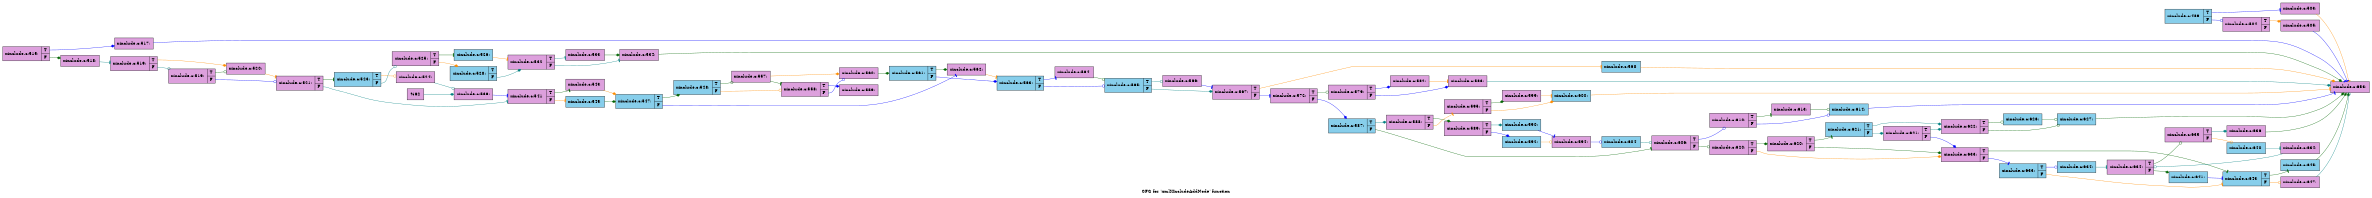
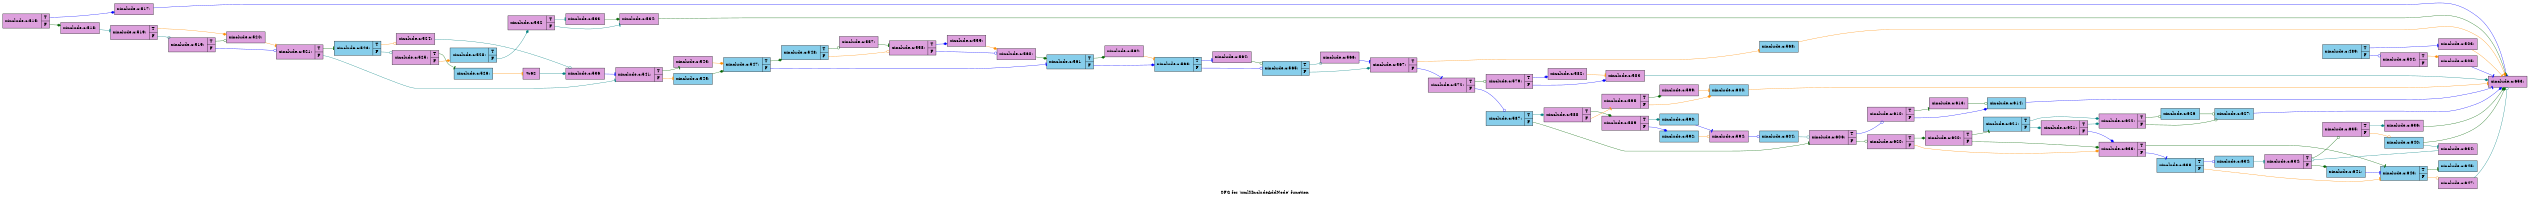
  digraph {
    label="CFG for 'xmlXIncludeAddNode' function"
    rankdir=LR
    node [fillcolor=plum shape=record style=filled]
    edge [arrowhead=diamond color=darkgreen]
    n1 [fillcolor=skyblue label="{xinclude.c:489:|{<s0>T|<s1>F}}"]
    n2 [label="{xinclude.c:503:}"]
    n3 [label="{xinclude.c:504:|{<s0>T|<s1>F}}"]
    n4 [label="{xinclude.c:653:}"]
    n5 [label="{xinclude.c:505:}"]
    n6 [label="{xinclude.c:515:|{<s0>T|<s1>F}}"]
    n7 [label="{xinclude.c:517:}"]
    n8 [label="{xinclude.c:518:}"]
    n9 [label="{xinclude.c:519:|{<s0>T|<s1>F}}"]
    n10 [label="{xinclude.c:520:}"]
    n11 [label="{xinclude.c:519:|{<s0>T|<s1>F}}"]
    n12 [label="{xinclude.c:521:|{<s0>T|<s1>F}}"]
    n13 [fillcolor=skyblue label="{xinclude.c:523:|{<s0>T|<s1>F}}"]
    n14 [label="{xinclude.c:541:|{<s0>T|<s1>F}}"]
    n15 [label="{xinclude.c:524:}"]
    n16 [label="{xinclude.c:525:|{<s0>T|<s1>F}}"]
    n17 [label="{xinclude.c:543:}"]
    n18 [fillcolor=skyblue label="{xinclude.c:545:}"]
    n19 [label="{xinclude.c:536:}"]
    n20 [fillcolor=skyblue label="{xinclude.c:526:}"]
    n21 [fillcolor=skyblue label="{xinclude.c:528:|{<s0>T|<s1>F}}"]
    n22 [fillcolor=skyblue label="{xinclude.c:547:|{<s0>T|<s1>F}}"]
    n23 [label="{%62}"]
    n24 [label="{xinclude.c:532:|{<s0>T|<s1>F}}"]
    n25 [label="{xinclude.c:533:}"]
    n26 [label="{xinclude.c:534:}"]
    n27 [fillcolor=skyblue label="{xinclude.c:548:|{<s0>T|<s1>F}}"]
    n28 [fillcolor=skyblue label="{xinclude.c:561:|{<s0>T|<s1>F}}"]
    n29 [label="{xinclude.c:557:}"]
    n30 [label="{xinclude.c:558:|{<s0>T|<s1>F}}"]
    n31 [label="{xinclude.c:562:}"]
    n32 [fillcolor=skyblue label="{xinclude.c:563:|{<s0>T|<s1>F}}"]
    n33 [label="{xinclude.c:559:}"]
    n34 [label="{xinclude.c:560:}"]
    n35 [label="{xinclude.c:564:}"]
    n36 [fillcolor=skyblue label="{xinclude.c:565:|{<s0>T|<s1>F}}"]
    n37 [label="{xinclude.c:566:}"]
    n38 [label="{xinclude.c:567:|{<s0>T|<s1>F}}"]
    n39 [fillcolor=skyblue label="{xinclude.c:568:}"]
    n40 [label="{xinclude.c:572:|{<s0>T|<s1>F}}"]
    n41 [label="{xinclude.c:579:|{<s0>T|<s1>F}}"]
    n42 [fillcolor=skyblue label="{xinclude.c:587:|{<s0>T|<s1>F}}"]
    n43 [label="{xinclude.c:582:}"]
    n44 [label="{xinclude.c:583:}"]
    n45 [label="{xinclude.c:588:|{<s0>T|<s1>F}}"]
    n46 [label="{xinclude.c:606:|{<s0>T|<s1>F}}"]
    n47 [label="{xinclude.c:589:|{<s0>T|<s1>F}}"]
    n48 [label="{xinclude.c:595:|{<s0>T|<s1>F}}"]
    n49 [label="{xinclude.c:610:|{<s0>T|<s1>F}}"]
    n50 [label="{xinclude.c:620:|{<s0>T|<s1>F}}"]
    n51 [fillcolor=skyblue label="{xinclude.c:590:}"]
    n52 [fillcolor=skyblue label="{xinclude.c:592:}"]
    n53 [label="{xinclude.c:599:}"]
    n54 [fillcolor=skyblue label="{xinclude.c:600:}"]
    n55 [label="{xinclude.c:613:}"]
    n56 [fillcolor=skyblue label="{xinclude.c:614:}"]
    n57 [label="{xinclude.c:620:|{<s0>T|<s1>F}}"]
    n58 [label="{xinclude.c:633:|{<s0>T|<s1>F}}"]
    n59 [label="{xinclude.c:594:}"]
    n60 [fillcolor=skyblue label="{xinclude.c:604:}"]
    n61 [fillcolor=skyblue label="{xinclude.c:621:|{<s0>T|<s1>F}}"]
    n62 [fillcolor=skyblue label="{xinclude.c:643:|{<s0>T|<s1>F}}"]
    n63 [fillcolor=skyblue label="{xinclude.c:633:|{<s0>T|<s1>F}}"]
    n64 [label="{xinclude.c:622:|{<s0>T|<s1>F}}"]
    n65 [label="{xinclude.c:621:|{<s0>T|<s1>F}}"]
    n66 [fillcolor=skyblue label="{xinclude.c:645:}"]
    n67 [label="{xinclude.c:647:}"]
    n68 [fillcolor=skyblue label="{xinclude.c:634:}"]
    n69 [fillcolor=skyblue label="{xinclude.c:626:}"]
    n70 [fillcolor=skyblue label="{xinclude.c:627:}"]
    n71 [label="{xinclude.c:634:|{<s0>T|<s1>F}}"]
    n72 [label="{xinclude.c:635:|{<s0>T|<s1>F}}"]
    n73 [fillcolor=skyblue label="{xinclude.c:641:}"]
    n74 [label="{xinclude.c:636:}"]
    n75 [fillcolor=skyblue label="{xinclude.c:640:}"]
    n76 [label="{xinclude.c:634:}"]
    n1 -> n2 [arrowhead=tee color=blue tailport=s0]
    n1 -> n3 [arrowhead=odot color=blue tailport=s1]
    n2 -> n4 [arrowhead=tee color=darkorange]
    n3 -> n5 [color=darkorange tailport=s0]
    n5 -> n4 [arrowhead=tee color=blue]
    n6 -> n7 [color=blue tailport=s0]
    n6 -> n8 [tailport=s1]
    n7 -> n4 [arrowhead=tee color=blue]
    n8 -> n9 [arrowhead=tee color=teal]
    n9 -> n10 [color=darkorange tailport=s0]
    n9 -> n11 [arrowhead=odot color=teal tailport=s1]
    n10 -> n12 [arrowhead=tee color=darkorange]
    n11 -> n10 [arrowhead=odot tailport=s0]
    n11 -> n12 [arrowhead=odot color=blue tailport=s1]
    n12 -> n13 [arrowhead=tee tailport=s0]
    n12 -> n14 [arrowhead=tee color=teal tailport=s1]
    n13 -> n15 [arrowhead=odot color=darkorange tailport=s0]
    n13 -> n16 [arrowhead=odot color=teal tailport=s1]
    n14 -> n17 [arrowhead=tee tailport=s0]
    n14 -> n18 [arrowhead=tee color=darkorange tailport=s1]
    n15 -> n19 [arrowhead=odot color=teal]
    n16 -> n20 [arrowhead=tee tailport=s0]
    n16 -> n21 [color=darkorange tailport=s1]
    n17 -> n22 [color=darkorange]
    n18 -> n22
    n19 -> n14 [arrowhead=tee color=blue]
-   n20 -> n24 [arrowhead=tee color=darkorange]
+   n20 -> n23 [arrowhead=tee color=darkorange]
    n21 -> n24 [color=teal tailport=s1]
    n22 -> n27 [tailport=s0]
-   n22 -> n31 [arrowhead=tee color=blue tailport=s1]
+   n22 -> n28 [arrowhead=tee color=blue tailport=s1]
    n23 -> n19 [color=teal]
    n24 -> n25 [arrowhead=tee color=teal tailport=s0]
    n24 -> n26 [arrowhead=tee color=teal tailport=s1]
    n25 -> n26
    n26 -> n4
    n27 -> n29 [arrowhead=odot tailport=s0]
    n27 -> n30 [arrowhead=odot color=darkorange tailport=s1]
    n28 -> n31 [tailport=s0]
    n28 -> n32 [color=blue tailport=s1]
    n29 -> n30 [arrowhead=tee]
    n30 -> n33 [color=blue tailport=s0]
    n30 -> n34 [arrowhead=odot color=blue tailport=s1]
    n31 -> n32 [arrowhead=tee color=darkorange]
    n32 -> n35 [arrowhead=tee color=blue tailport=s0]
    n32 -> n36 [arrowhead=odot color=blue tailport=s1]
-   n29 -> n34 [color=darkorange]
+   n33 -> n34 [color=darkorange]
    n34 -> n28
    n35 -> n36 [arrowhead=odot]
    n36 -> n37 [arrowhead=odot color=teal tailport=s0]
    n36 -> n38 [color=teal tailport=s1]
    n37 -> n38 [arrowhead=tee color=blue]
    n38 -> n39 [arrowhead=tee color=darkorange tailport=s0]
    n38 -> n40 [arrowhead=tee color=blue tailport=s1]
    n39 -> n4 [color=darkorange]
    n40 -> n41 [arrowhead=odot tailport=s0]
-   n40 -> n42 [color=blue tailport=s1]
+   n40 -> n42 [arrowhead=odot color=blue tailport=s1]
    n41 -> n43 [color=blue tailport=s0]
    n41 -> n44 [color=blue tailport=s1]
    n42 -> n45 [color=teal tailport=s0]
    n42 -> n46 [arrowhead=tee tailport=s1]
    n43 -> n44 [arrowhead=tee color=darkorange]
    n44 -> n4 [color=teal]
    n45 -> n47 [tailport=s0]
    n45 -> n48 [arrowhead=tee color=darkorange tailport=s1]
    n46 -> n49 [arrowhead=odot color=blue tailport=s0]
    n46 -> n50 [arrowhead=odot tailport=s1]
    n47 -> n51 [color=teal tailport=s0]
    n47 -> n52 [color=blue tailport=s1]
    n48 -> n53 [tailport=s0]
    n48 -> n54 [color=darkorange tailport=s1]
    n49 -> n55 [arrowhead=tee tailport=s0]
-   n49 -> n56 [arrowhead=odot color=blue tailport=s1]
+   n49 -> n56 [color=blue tailport=s1]
    n50 -> n57 [tailport=s0]
    n50 -> n58 [color=darkorange tailport=s1]
    n51 -> n59 [arrowhead=tee color=blue]
    n52 -> n59 [arrowhead=odot color=darkorange]
    n53 -> n54 [arrowhead=tee color=darkorange]
    n54 -> n4 [arrowhead=tee color=darkorange]
    n55 -> n56 [arrowhead=odot]
    n56 -> n4 [arrowhead=tee color=blue]
    n57 -> n58 [tailport=s1]
    n57 -> n61 [arrowhead=tee tailport=s0]
    n58 -> n62 [arrowhead=tee tailport=s0]
    n58 -> n63 [arrowhead=tee color=blue tailport=s1]
    n59 -> n60 [arrowhead=odot color=blue]
    n60 -> n46 [arrowhead=odot color=teal]
    n61 -> n64 [color=teal tailport=s0]
    n61 -> n65 [color=teal tailport=s1]
    n62 -> n66 [arrowhead=tee tailport=s0]
    n62 -> n67 [arrowhead=odot color=darkorange tailport=s1]
    n63 -> n62 [arrowhead=tee color=darkorange tailport=s1]
    n63 -> n68 [arrowhead=odot color=blue tailport=s0]
    n64 -> n69 [arrowhead=odot tailport=s0]
    n64 -> n70 [arrowhead=odot tailport=s1]
    n65 -> n58 [color=blue tailport=s1]
    n65 -> n64 [color=teal tailport=s0]
-   n66 -> n4
+   n75 -> n4
    n67 -> n4 [arrowhead=odot color=teal]
    n68 -> n71 [arrowhead=tee color=teal]
    n69 -> n70 [arrowhead=odot]
-   n70 -> n4
+   n70 -> n4 [color=blue]
    n71 -> n72 [arrowhead=odot tailport=s0]
    n71 -> n73 [tailport=s1]
    n72 -> n74 [color=teal tailport=s0]
    n72 -> n75 [arrowhead=odot color=darkorange tailport=s1]
    n73 -> n62 [arrowhead=tee color=blue]
    n74 -> n4
    n75 -> n76 [arrowhead=tee color=teal]
    n76 -> n71 [arrowhead=odot color=teal]
  }
